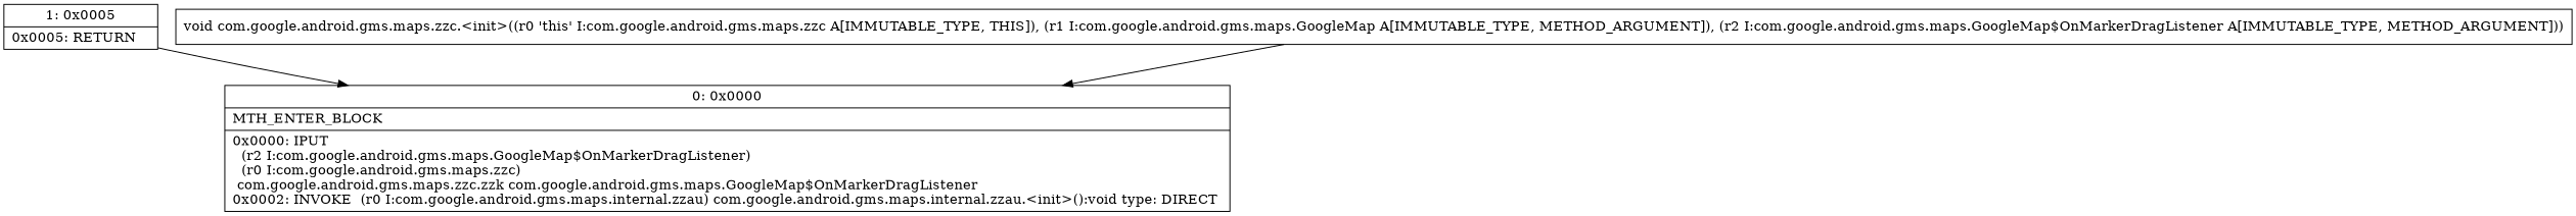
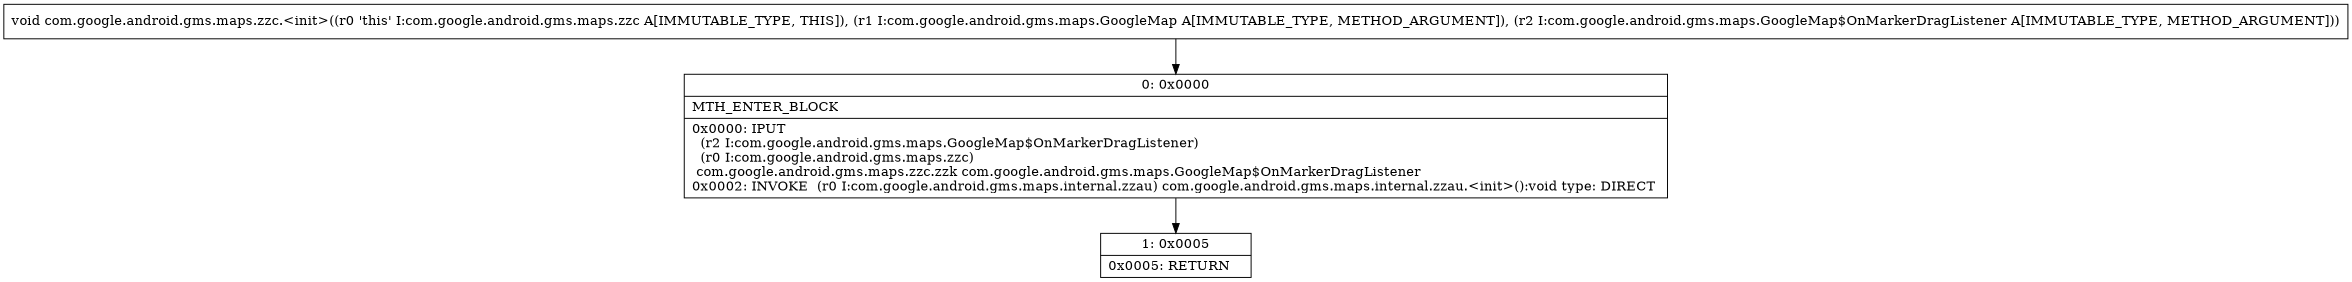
  digraph {
    node [shape=record]
    n1 [label="{0\:\ 0x0000|MTH_ENTER_BLOCK\l|0x0000: IPUT  \l  (r2 I:com.google.android.gms.maps.GoogleMap$OnMarkerDragListener)\l  (r0 I:com.google.android.gms.maps.zzc)\l com.google.android.gms.maps.zzc.zzk com.google.android.gms.maps.GoogleMap$OnMarkerDragListener \l0x0002: INVOKE  (r0 I:com.google.android.gms.maps.internal.zzau) com.google.android.gms.maps.internal.zzau.\<init\>():void type: DIRECT \l}"]
    n2 [label="{1\:\ 0x0005|0x0005: RETURN   \l}"]
    n3 [label="{void com.google.android.gms.maps.zzc.\<init\>((r0 'this' I:com.google.android.gms.maps.zzc A[IMMUTABLE_TYPE, THIS]), (r1 I:com.google.android.gms.maps.GoogleMap A[IMMUTABLE_TYPE, METHOD_ARGUMENT]), (r2 I:com.google.android.gms.maps.GoogleMap$OnMarkerDragListener A[IMMUTABLE_TYPE, METHOD_ARGUMENT])) }"]
-   n2 -> n1
+   n1 -> n2
    n3 -> n1
  }
